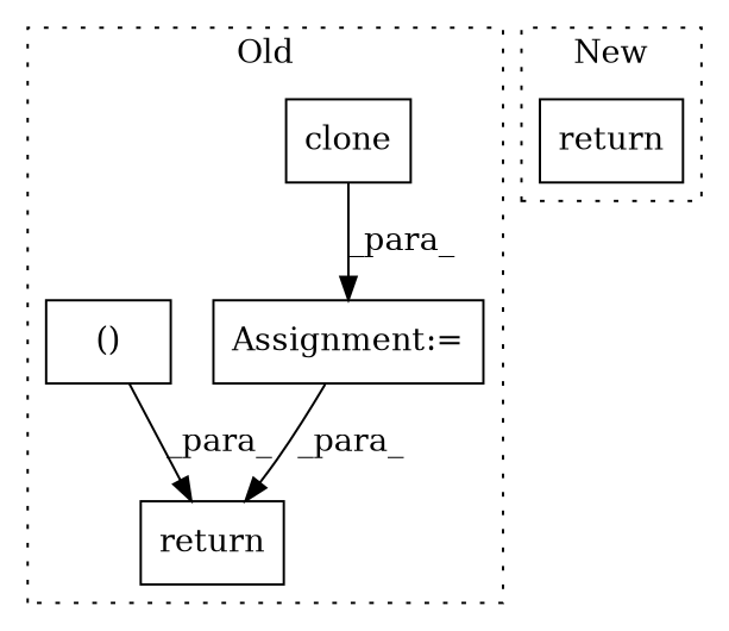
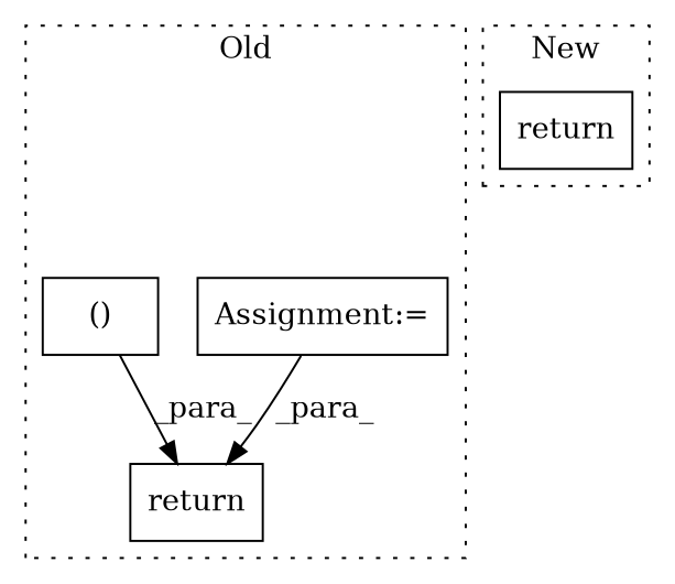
  digraph {
    node [a=41 l=7 shape=box]
-   n1 [a=32 l="6,1" label=clone s="824,886"]
    n2 [label=return s=989]
    n3 [a=7 l=1 label="Assignment:=" s=811]
    n4 [a=106 l=25 label="()" s=1012]
    n5 [label=return s=893]
    subgraph cluster_1 {
      label=Old
      style=dotted
-     n1
      n2
      n3
      n4
    }
    subgraph cluster_2 {
      label=New
      style=dotted
      n5
    }
-   n1 -> n3 [label=_para_]
    n3 -> n2 [label=_para_]
    n4 -> n2 [label=_para_]
  }
